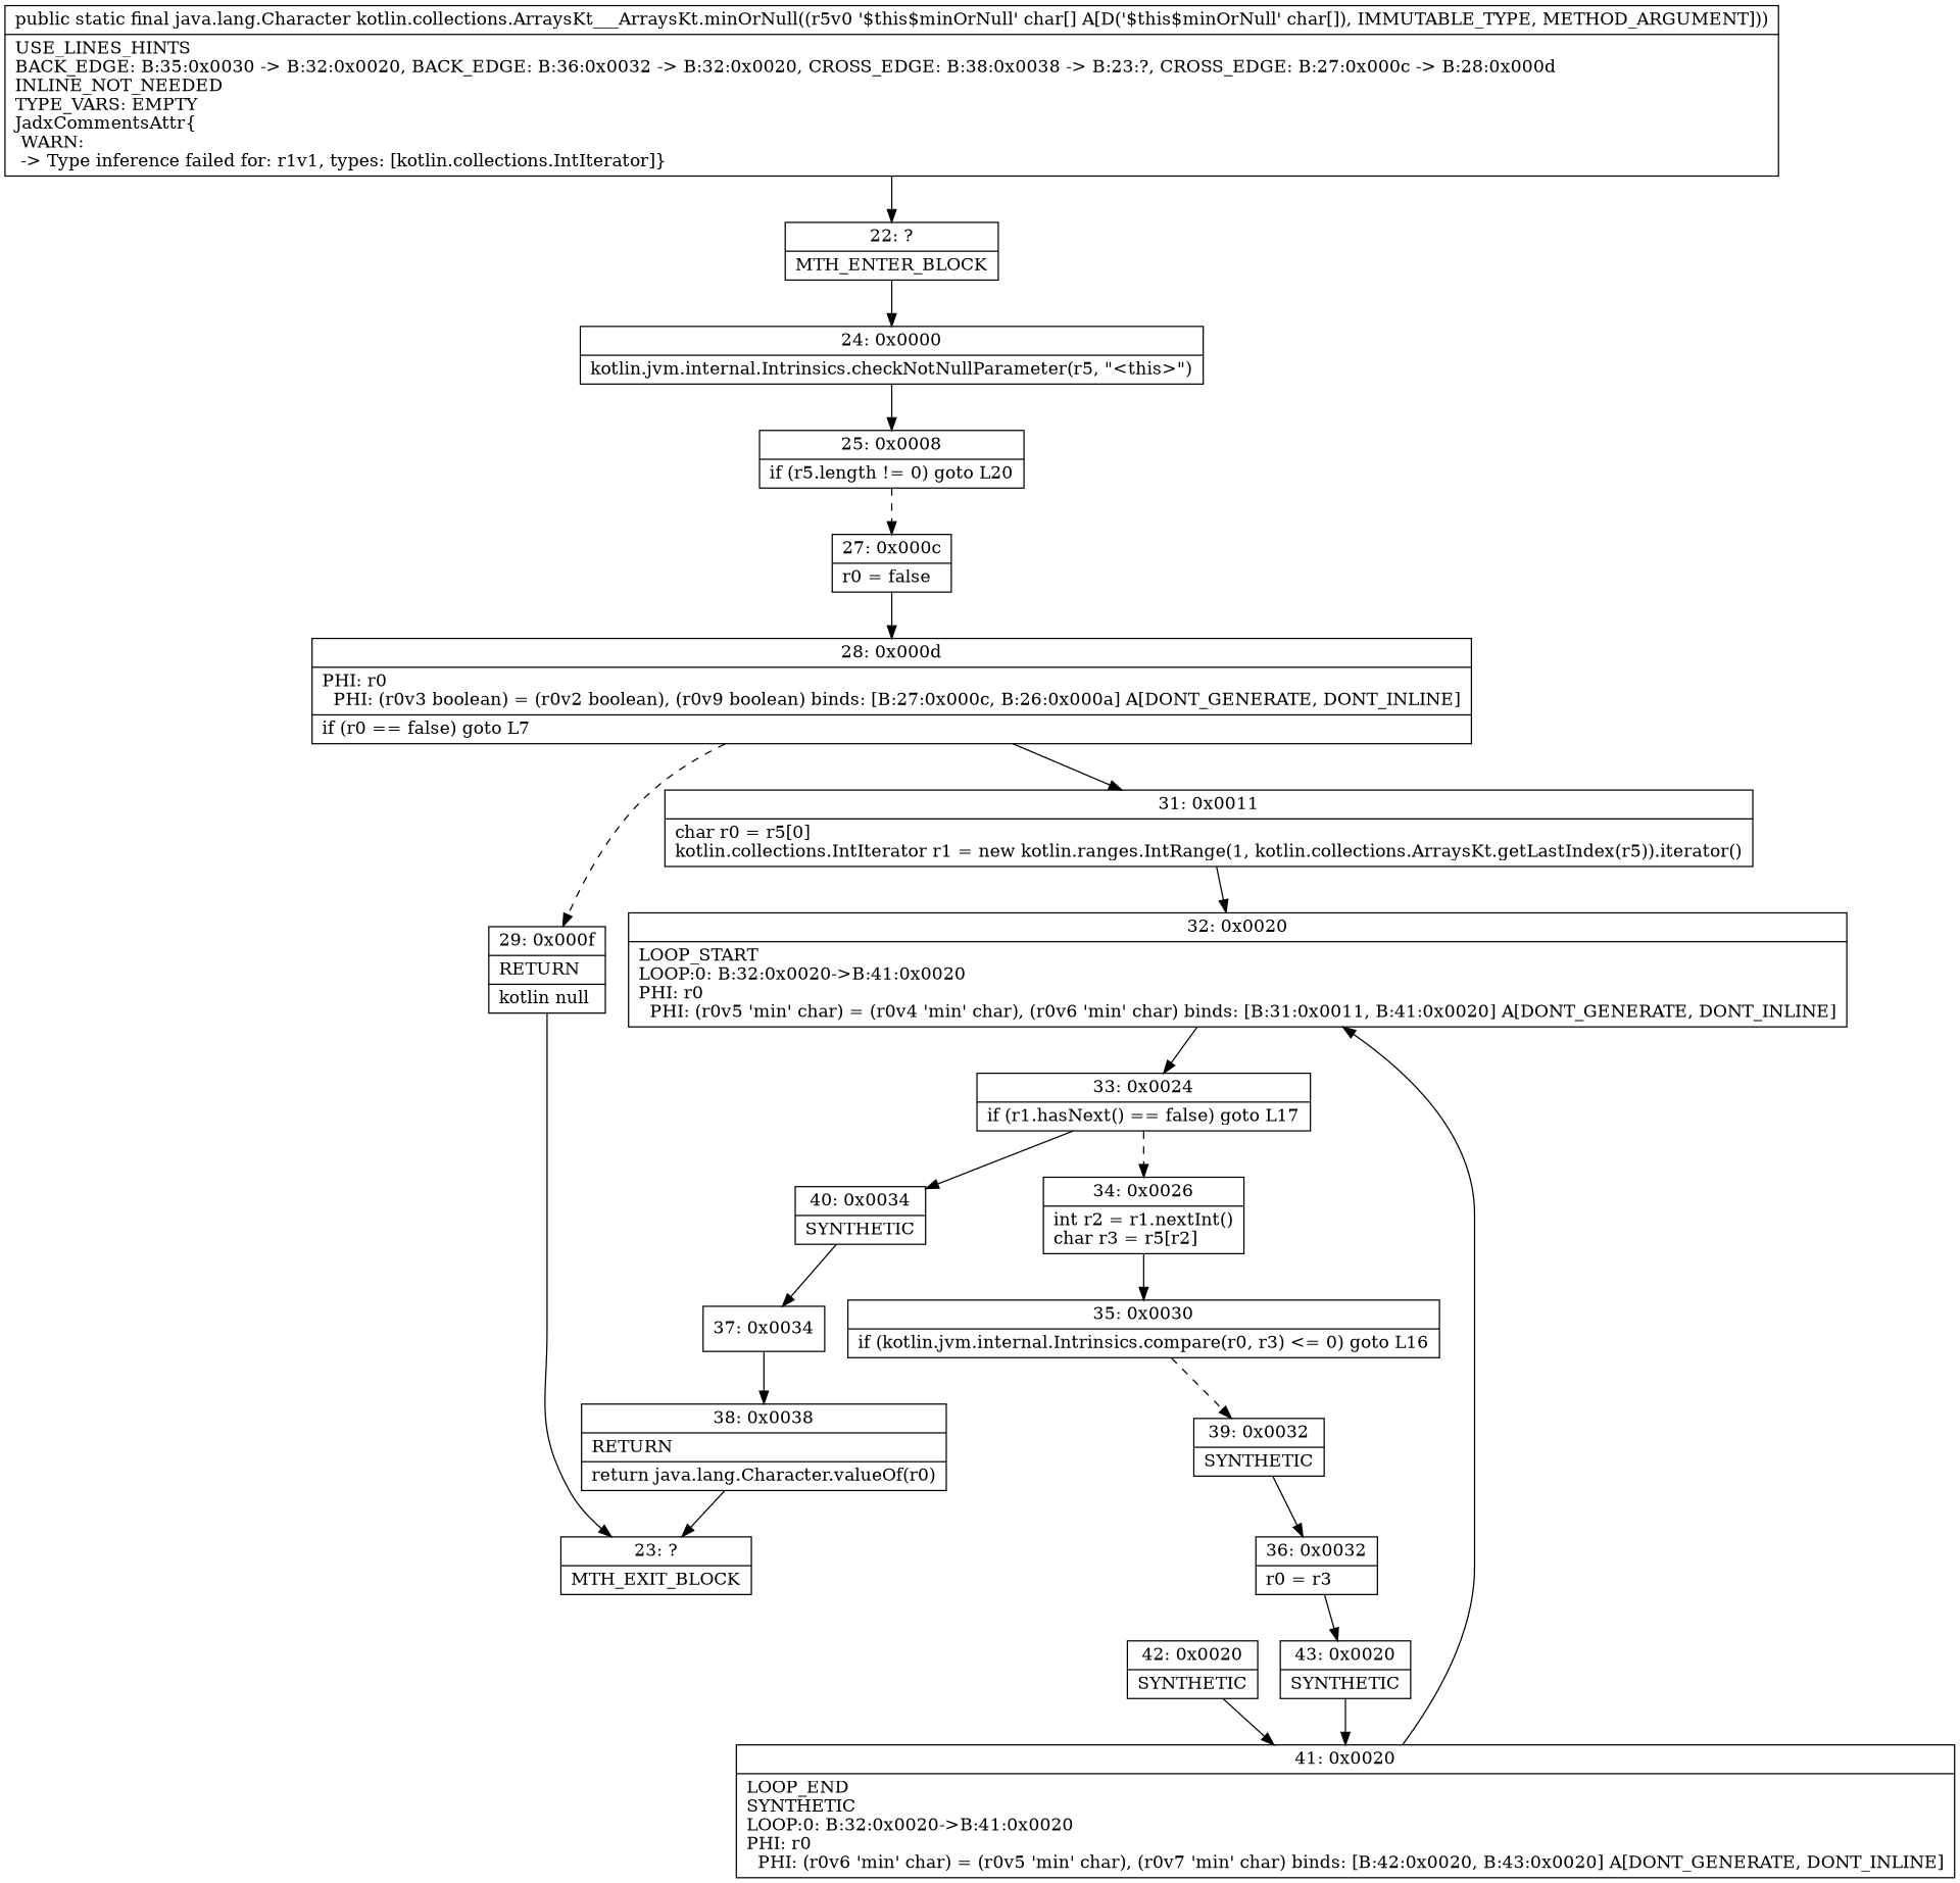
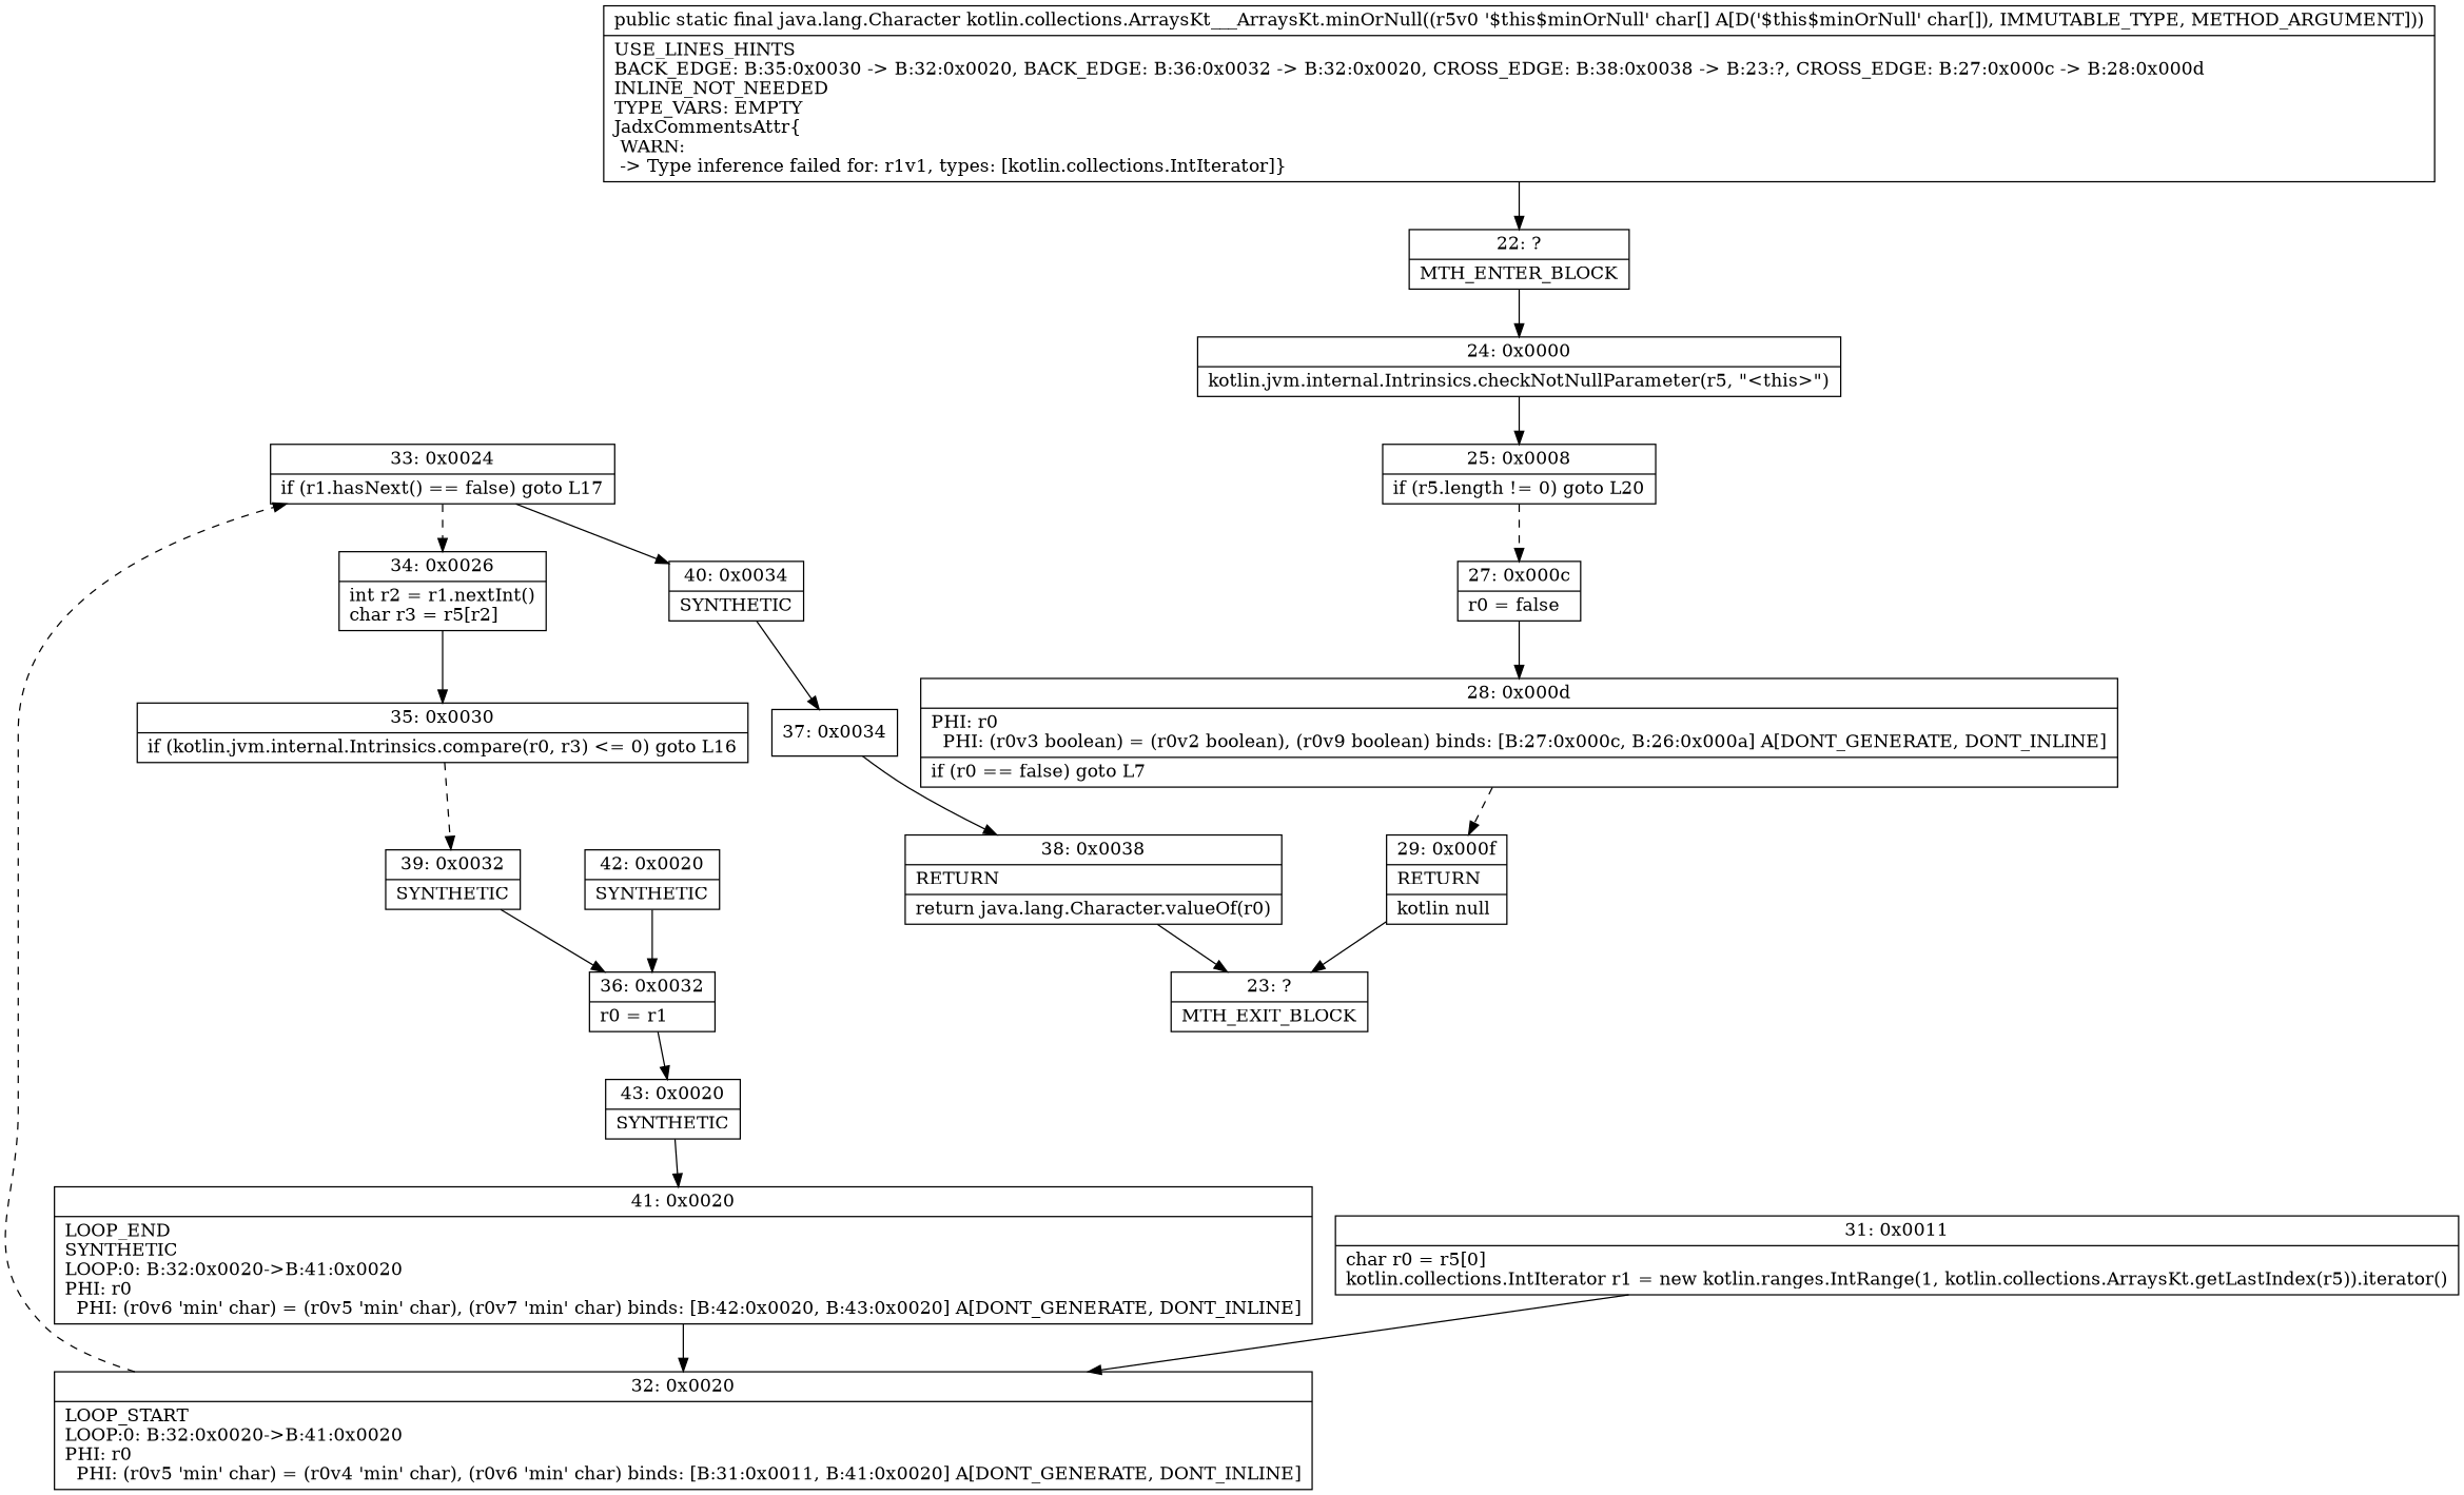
  digraph {
    node [shape=record]
    n1 [label="{22\:\ ?|MTH_ENTER_BLOCK\l}"]
    n2 [label="{24\:\ 0x0000|kotlin.jvm.internal.Intrinsics.checkNotNullParameter(r5, \"\<this\>\")\l}"]
    n3 [label="{25\:\ 0x0008|if (r5.length != 0) goto L20\l}"]
    n4 [label="{27\:\ 0x000c|r0 = false\l}"]
    n5 [label="{28\:\ 0x000d|PHI: r0 \l  PHI: (r0v3 boolean) = (r0v2 boolean), (r0v9 boolean) binds: [B:27:0x000c, B:26:0x000a] A[DONT_GENERATE, DONT_INLINE]\l|if (r0 == false) goto L7\l}"]
    n6 [label="{29\:\ 0x000f|RETURN\l|kotlin null\l}"]
    n7 [label="{31\:\ 0x0011|char r0 = r5[0]\lkotlin.collections.IntIterator r1 = new kotlin.ranges.IntRange(1, kotlin.collections.ArraysKt.getLastIndex(r5)).iterator()\l}"]
    n8 [label="{23\:\ ?|MTH_EXIT_BLOCK\l}"]
    n9 [label="{32\:\ 0x0020|LOOP_START\lLOOP:0: B:32:0x0020\-\>B:41:0x0020\lPHI: r0 \l  PHI: (r0v5 'min' char) = (r0v4 'min' char), (r0v6 'min' char) binds: [B:31:0x0011, B:41:0x0020] A[DONT_GENERATE, DONT_INLINE]\l}"]
    n10 [label="{33\:\ 0x0024|if (r1.hasNext() == false) goto L17\l}"]
    n11 [label="{34\:\ 0x0026|int r2 = r1.nextInt()\lchar r3 = r5[r2]\l}"]
    n12 [label="{40\:\ 0x0034|SYNTHETIC\l}"]
    n13 [label="{35\:\ 0x0030|if (kotlin.jvm.internal.Intrinsics.compare(r0, r3) \<= 0) goto L16\l}"]
    n14 [label="{37\:\ 0x0034}"]
    n15 [label="{39\:\ 0x0032|SYNTHETIC\l}"]
-   n16 [label="{36\:\ 0x0032|r0 = r3\l}"]
+   n16 [label="{36\:\ 0x0032|r0 = r1\l}"]
    n17 [label="{42\:\ 0x0020|SYNTHETIC\l}"]
    n18 [label="{41\:\ 0x0020|LOOP_END\lSYNTHETIC\lLOOP:0: B:32:0x0020\-\>B:41:0x0020\lPHI: r0 \l  PHI: (r0v6 'min' char) = (r0v5 'min' char), (r0v7 'min' char) binds: [B:42:0x0020, B:43:0x0020] A[DONT_GENERATE, DONT_INLINE]\l}"]
    n19 [label="{43\:\ 0x0020|SYNTHETIC\l}"]
    n20 [label="{38\:\ 0x0038|RETURN\l|return java.lang.Character.valueOf(r0)\l}"]
    n21 [label="{public static final java.lang.Character kotlin.collections.ArraysKt___ArraysKt.minOrNull((r5v0 '$this$minOrNull' char[] A[D('$this$minOrNull' char[]), IMMUTABLE_TYPE, METHOD_ARGUMENT]))  | USE_LINES_HINTS\lBACK_EDGE: B:35:0x0030 \-\> B:32:0x0020, BACK_EDGE: B:36:0x0032 \-\> B:32:0x0020, CROSS_EDGE: B:38:0x0038 \-\> B:23:?, CROSS_EDGE: B:27:0x000c \-\> B:28:0x000d\lINLINE_NOT_NEEDED\lTYPE_VARS: EMPTY\lJadxCommentsAttr\{\l WARN: \l \-\> Type inference failed for: r1v1, types: [kotlin.collections.IntIterator]\}\l}"]
    n1 -> n2
    n2 -> n3
    n3 -> n4 [style=dashed]
    n4 -> n5
    n5 -> n6 [style=dashed]
-   n5 -> n7
    n6 -> n8
    n7 -> n9
-   n9 -> n10
+   n9 -> n10 [style=dashed]
    n10 -> n11 [style=dashed]
    n10 -> n12
    n11 -> n13
    n12 -> n14
    n13 -> n15 [style=dashed]
    n14 -> n20
    n15 -> n16
    n16 -> n19
-   n17 -> n18
+   n17 -> n16
    n18 -> n9
    n19 -> n18
    n20 -> n8
    n21 -> n1
  }
